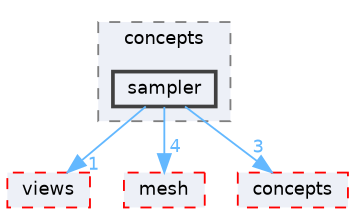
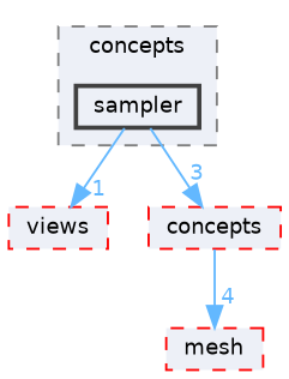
  digraph {
    compound=true
    node [color=red fillcolor="#edf0f7" fontname=Helvetica fontsize=10 shape=box style="filled,dashed"]
    edge [color=steelblue1 fontcolor=steelblue1 fontname=Helvetica fontsize=10 labeldistance=1.5 labelfontname=Helvetica labelfontsize=10]
    n1 [color=grey25 height=0.2 label=sampler style="filled,bold" width=0.4]
    n2 [height=0.2 label=views width=0.4]
    n3 [height=0.2 label=mesh width=0.4]
    n4 [height=0.2 label=concepts width=0.4]
    subgraph cluster_1 {
      bgcolor="#edf0f7"
      fontname=Helvetica
      fontsize=10
      label=concepts
      pencolor=grey50
      style="filled,dashed"
      n1
    }
    n1 -> n2 [headlabel=1]
-   n1 -> n3 [headlabel=4]
+   n4 -> n3 [headlabel=4]
    n1 -> n4 [headlabel=3]
  }
